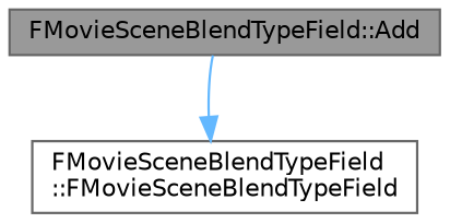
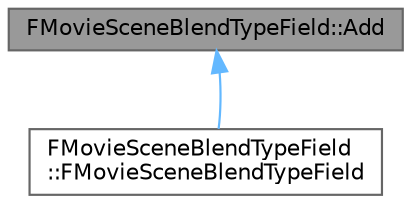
  digraph {
    rankdir=TB
    node [fontname=Helvetica fontsize=10 shape=box style=filled]
    n1 [color=gray40 fillcolor=grey60 fontcolor=black height=0.2 label="FMovieSceneBlendTypeField::Add" width=0.4]
    n2 [color=grey40 fillcolor=white height=0.2 label="FMovieSceneBlendTypeField\l::FMovieSceneBlendTypeField" width=0.4]
-   n1 -> n2 [color=steelblue1 fontname=Helvetica fontsize=10 labelfontname=Helvetica labelfontsize=10 style=solid]
+   n2 -> n1 [color=steelblue1 fontname=Helvetica fontsize=10 labelfontname=Helvetica labelfontsize=10 style=solid]
  }
